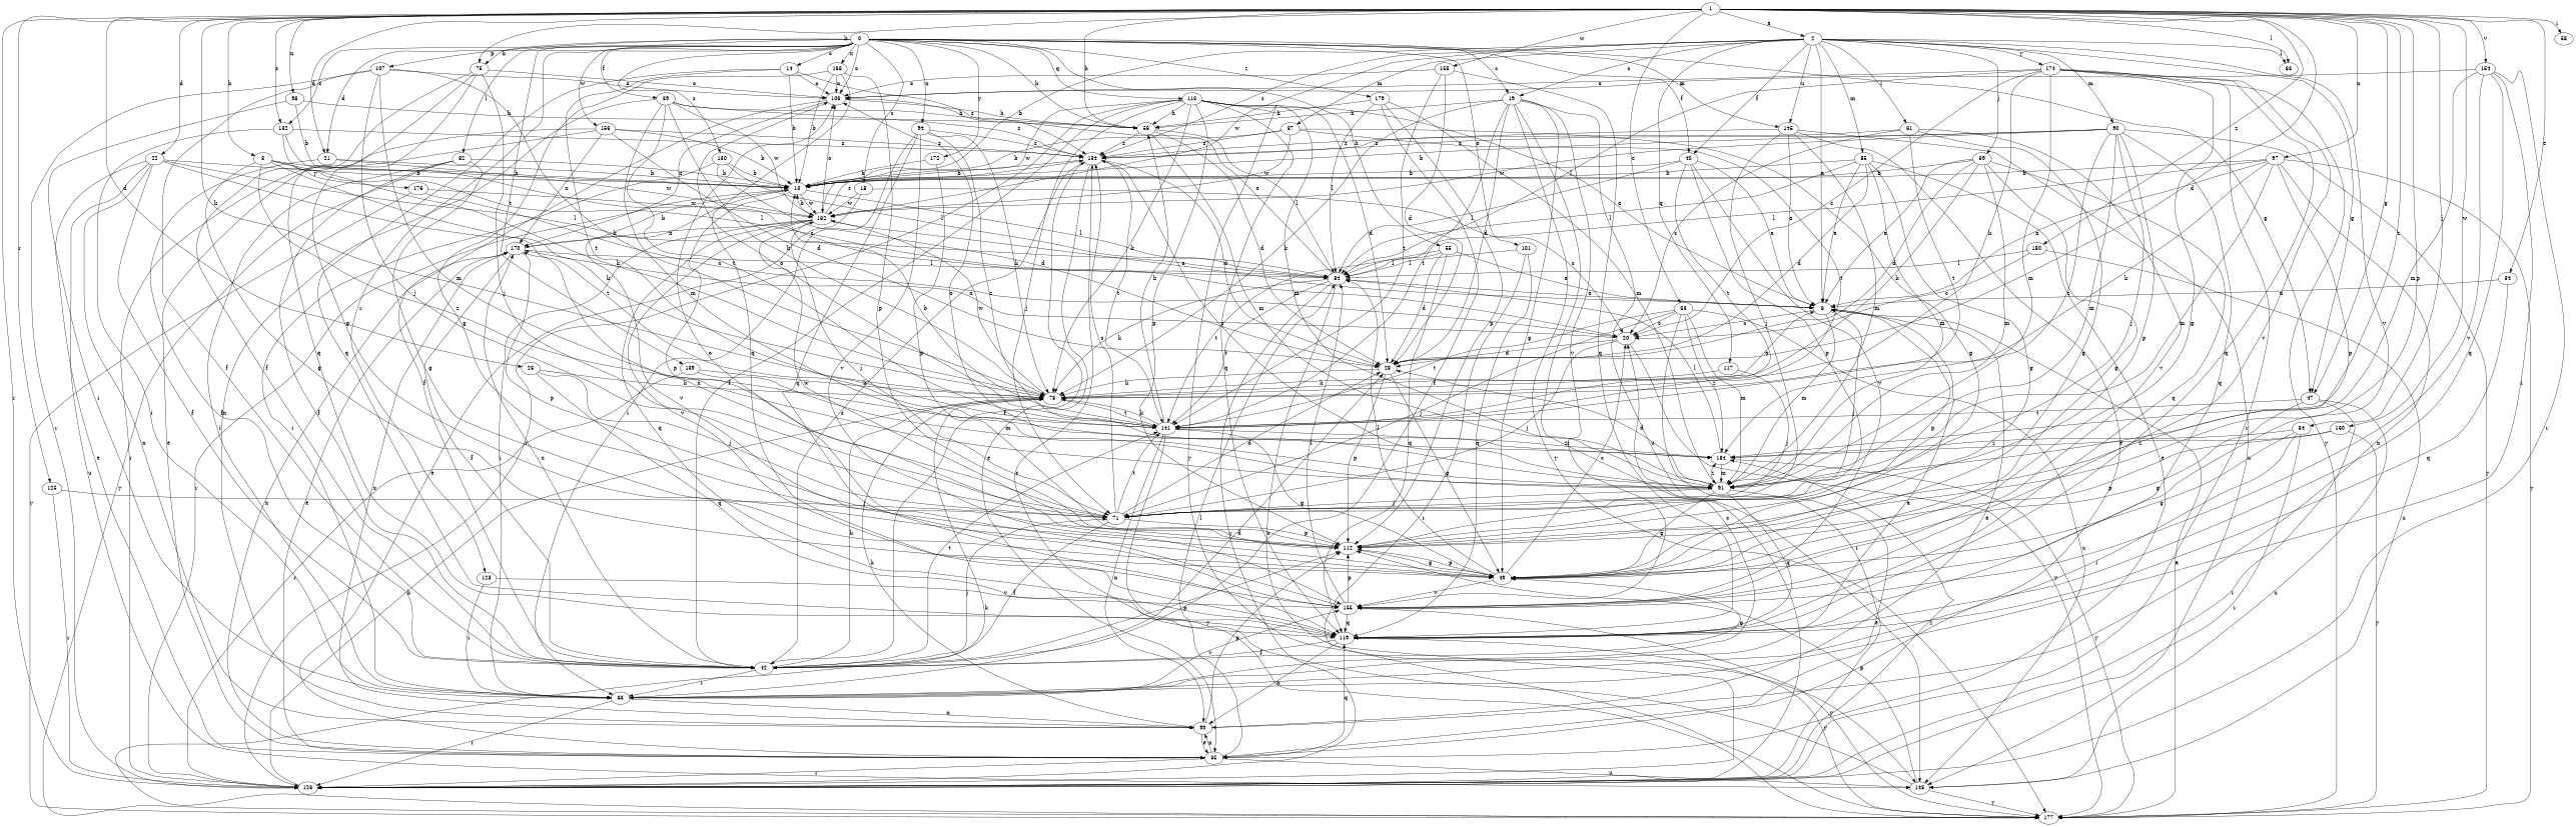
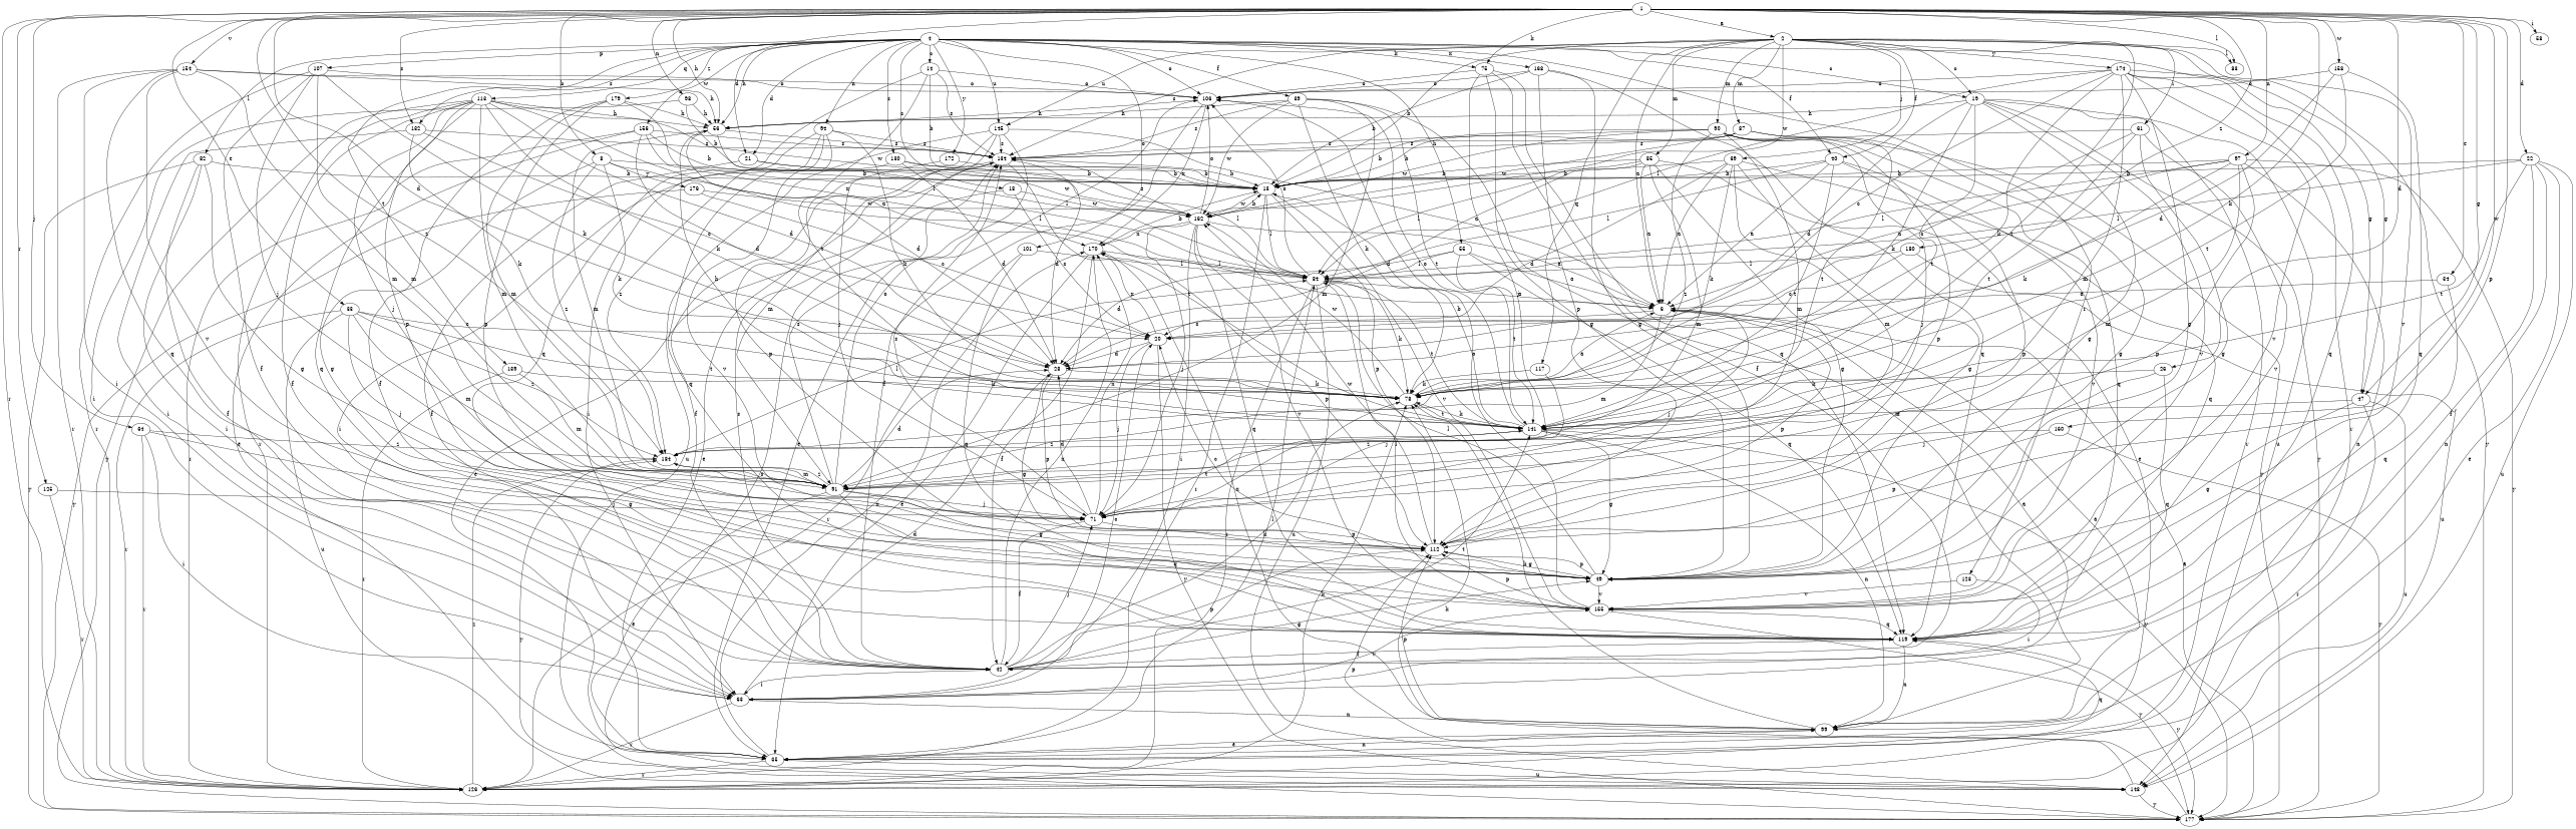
  strict digraph {
-   0
+   0 [label=4]
    14
    18
    19
    21
    39
    40
    47
    55
    56
    75
    82
    94
    101
    106
    107
    113
    123
    130
    132
    139
    145
    156
    168
    172
    179
    13
    134
    141
    119
    162
    20
    35
    28
    78
    126
    155
    49
    148
    177
    42
    91
    99
    112
    6
    84
    71
    63
    184
    170
    1
    2
    8
    22
    26
    33
    34
    58
    64
    83
    97
    98
    125
    154
    158
    160
    180
    61
    n69 [label=69]
    85
    87
    90
    117
    174
    176
    0 -> 14 [label=c]
    0 -> 18 [label=c]
    0 -> 19 [label=c]
    0 -> 21 [label=d]
    0 -> 39 [label=f]
    0 -> 40 [label=f]
    0 -> 47 [label=g]
    0 -> 55 [label=h]
    0 -> 56 [label=h]
    0 -> 75 [label=k]
    0 -> 82 [label=l]
    0 -> 94 [label=n]
    0 -> 101 [label=o]
    0 -> 106 [label=o]
    0 -> 107 [label=p]
    0 -> 113 [label=q]
    0 -> 123 [label=r]
    0 -> 130 [label=s]
    0 -> 132 [label=s]
    0 -> 139 [label=t]
    0 -> 145 [label=u]
    0 -> 156 [label=w]
    0 -> 168 [label=x]
    0 -> 172 [label=y]
    0 -> 179 [label=z]
    14 -> 106 [label=o]
    14 -> 13 [label=b]
    14 -> 134 [label=s]
    14 -> 141 [label=t]
    14 -> 119 [label=q]
    18 -> 162 [label=w]
    18 -> 20 [label=c]
    18 -> 35 [label=e]
    19 -> 56 [label=h]
    19 -> 141 [label=t]
    19 -> 28 [label=d]
    19 -> 78 [label=k]
    19 -> 126 [label=r]
    19 -> 155 [label=v]
    19 -> 49 [label=g]
    19 -> 148 [label=u]
    19 -> 177 [label=y]
    21 -> 13 [label=b]
    21 -> 162 [label=w]
    21 -> 42 [label=f]
    39 -> 56 [label=h]
    39 -> 134 [label=s]
    39 -> 141 [label=t]
    39 -> 162 [label=w]
    39 -> 78 [label=k]
    39 -> 91 [label=m]
    39 -> 99 [label=n]
    40 -> 13 [label=b]
    40 -> 141 [label=t]
    40 -> 155 [label=v]
    40 -> 112 [label=p]
    40 -> 6 [label=a]
    40 -> 84 [label=l]
    47 -> 141 [label=t]
    47 -> 126 [label=r]
    47 -> 49 [label=g]
    47 -> 148 [label=u]
    55 -> 141 [label=t]
    55 -> 119 [label=q]
    55 -> 28 [label=d]
    55 -> 6 [label=a]
    55 -> 84 [label=l]
    56 -> 134 [label=s]
    56 -> 28 [label=d]
    56 -> 91 [label=m]
    56 -> 84 [label=l]
    75 -> 106 [label=o]
    75 -> 119 [label=q]
    75 -> 49 [label=g]
    75 -> 42 [label=f]
    75 -> 71 [label=j]
    82 -> 13 [label=b]
    82 -> 49 [label=g]
    82 -> 177 [label=y]
    82 -> 42 [label=f]
    82 -> 63 [label=i]
    94 -> 134 [label=s]
    94 -> 119 [label=q]
    94 -> 78 [label=k]
    94 -> 155 [label=v]
    94 -> 63 [label=i]
    94 -> 184 [label=z]
    101 -> 119 [label=q]
    101 -> 126 [label=r]
    101 -> 84 [label=l]
    106 -> 56 [label=h]
    106 -> 42 [label=f]
    106 -> 170 [label=x]
    107 -> 106 [label=o]
    107 -> 78 [label=k]
    107 -> 126 [label=r]
    107 -> 42 [label=f]
    107 -> 91 [label=m]
    107 -> 71 [label=j]
    113 -> 56 [label=h]
    113 -> 119 [label=q]
    113 -> 162 [label=w]
    113 -> 28 [label=d]
    113 -> 78 [label=k]
    113 -> 126 [label=r]
    113 -> 177 [label=y]
    113 -> 42 [label=f]
    113 -> 91 [label=m]
    113 -> 112 [label=p]
    113 -> 6 [label=a]
    113 -> 71 [label=j]
    123 -> 155 [label=v]
    123 -> 63 [label=i]
    130 -> 13 [label=b]
    130 -> 28 [label=d]
    130 -> 84 [label=l]
    130 -> 63 [label=i]
    132 -> 134 [label=s]
    132 -> 20 [label=c]
    132 -> 78 [label=k]
    132 -> 63 [label=i]
    139 -> 78 [label=k]
    139 -> 126 [label=r]
    139 -> 91 [label=m]
    145 -> 134 [label=s]
    145 -> 35 [label=e]
    145 -> 148 [label=u]
    145 -> 91 [label=m]
    145 -> 6 [label=a]
    145 -> 71 [label=j]
    156 -> 13 [label=b]
    156 -> 134 [label=s]
    156 -> 35 [label=e]
    156 -> 28 [label=d]
    156 -> 126 [label=r]
    156 -> 170 [label=x]
    168 -> 106 [label=o]
    168 -> 13 [label=b]
    168 -> 119 [label=q]
    168 -> 49 [label=g]
    168 -> 112 [label=p]
    172 -> 13 [label=b]
    172 -> 112 [label=p]
    179 -> 56 [label=h]
    179 -> 42 [label=f]
    179 -> 91 [label=m]
    179 -> 112 [label=p]
    179 -> 84 [label=l]
    13 -> 162 [label=w]
    13 -> 126 [label=r]
    13 -> 155 [label=v]
    13 -> 112 [label=p]
    13 -> 84 [label=l]
    134 -> 13 [label=b]
    134 -> 141 [label=t]
    134 -> 35 [label=e]
    134 -> 28 [label=d]
    134 -> 42 [label=f]
    141 -> 56 [label=h]
    141 -> 106 [label=o]
    141 -> 13 [label=b]
    141 -> 78 [label=k]
    141 -> 49 [label=g]
    141 -> 177 [label=y]
    141 -> 99 [label=n]
    141 -> 184 [label=z]
    119 -> 177 [label=y]
    119 -> 42 [label=f]
    119 -> 99 [label=n]
    162 -> 106 [label=o]
    162 -> 13 [label=b]
    162 -> 134 [label=s]
    162 -> 119 [label=q]
    162 -> 155 [label=v]
    162 -> 6 [label=a]
    162 -> 71 [label=j]
    162 -> 63 [label=i]
    162 -> 170 [label=x]
    20 -> 28 [label=d]
    20 -> 177 [label=y]
    20 -> 71 [label=j]
    20 -> 170 [label=x]
    35 -> 119 [label=q]
    35 -> 126 [label=r]
    35 -> 148 [label=u]
    35 -> 99 [label=n]
    35 -> 84 [label=l]
    35 -> 170 [label=x]
    28 -> 78 [label=k]
    28 -> 49 [label=g]
    28 -> 112 [label=p]
    78 -> 141 [label=t]
    78 -> 162 [label=w]
    78 -> 6 [label=a]
    126 -> 78 [label=k]
    126 -> 184 [label=z]
    155 -> 106 [label=o]
    155 -> 119 [label=q]
    155 -> 177 [label=y]
    155 -> 112 [label=p]
    155 -> 84 [label=l]
    49 -> 20 [label=c]
    49 -> 155 [label=v]
    49 -> 112 [label=p]
    49 -> 84 [label=l]
    148 -> 134 [label=s]
    148 -> 177 [label=y]
    148 -> 112 [label=p]
    177 -> 78 [label=k]
    177 -> 6 [label=a]
    42 -> 134 [label=s]
    42 -> 141 [label=t]
    42 -> 78 [label=k]
    42 -> 49 [label=g]
    42 -> 112 [label=p]
    42 -> 71 [label=j]
    42 -> 63 [label=i]
    42 -> 170 [label=x]
    91 -> 106 [label=o]
    91 -> 134 [label=s]
    91 -> 119 [label=q]
    91 -> 35 [label=e]
    91 -> 28 [label=d]
    91 -> 49 [label=g]
    91 -> 71 [label=j]
    91 -> 184 [label=z]
    99 -> 35 [label=e]
    99 -> 78 [label=k]
    99 -> 112 [label=p]
    99 -> 6 [label=a]
    99 -> 170 [label=x]
    112 -> 162 [label=w]
    112 -> 49 [label=g]
    6 -> 20 [label=c]
    6 -> 91 [label=m]
    6 -> 112 [label=p]
    6 -> 71 [label=j]
    84 -> 106 [label=o]
    84 -> 141 [label=t]
    84 -> 78 [label=k]
    84 -> 126 [label=r]
    84 -> 148 [label=u]
    84 -> 6 [label=a]
    71 -> 134 [label=s]
    71 -> 141 [label=t]
    71 -> 28 [label=d]
    71 -> 42 [label=f]
    71 -> 112 [label=p]
    71 -> 170 [label=x]
    63 -> 20 [label=c]
    63 -> 28 [label=d]
    63 -> 126 [label=r]
    63 -> 155 [label=v]
    63 -> 99 [label=n]
    63 -> 6 [label=a]
    184 -> 177 [label=y]
    184 -> 91 [label=m]
    184 -> 84 [label=l]
    170 -> 13 [label=b]
    170 -> 35 [label=e]
    170 -> 42 [label=f]
    170 -> 112 [label=p]
    170 -> 84 [label=l]
    1 -> 21 [label=d]
    1 -> 47 [label=g]
    1 -> 56 [label=h]
    1 -> 75 [label=k]
    1 -> 132 [label=s]
    1 -> 28 [label=d]
    1 -> 78 [label=k]
    1 -> 126 [label=r]
    1 -> 112 [label=p]
    1 -> 184 [label=z]
    1 -> 2 [label=a]
    1 -> 8 [label=b]
    1 -> 22 [label=d]
    1 -> 26 [label=d]
    1 -> 33 [label=e]
    1 -> 34 [label=e]
    1 -> 58 [label=i]
    1 -> 64 [label=j]
    1 -> 83 [label=l]
    1 -> 97 [label=n]
    1 -> 98 [label=n]
    1 -> 125 [label=r]
    1 -> 154 [label=v]
    1 -> 158 [label=w]
    1 -> 160 [label=w]
    1 -> 180 [label=z]
    2 -> 19 [label=c]
    2 -> 40 [label=f]
    2 -> 47 [label=g]
    2 -> 145 [label=u]
    2 -> 13 [label=b]
    2 -> 134 [label=s]
+   2 -> 141 [label=t]
    2 -> 162 [label=w]
    2 -> 155 [label=v]
    2 -> 6 [label=a]
    2 -> 83 [label=l]
    2 -> 61 [label=i]
    2 -> n69 [label=j]
    2 -> 85 [label=m]
    2 -> 87 [label=m]
    2 -> 90 [label=m]
    2 -> 117 [label=q]
    2 -> 174 [label=y]
    8 -> 13 [label=b]
    8 -> 78 [label=k]
    8 -> 49 [label=g]
    8 -> 84 [label=l]
    8 -> 184 [label=z]
    8 -> 176 [label=y]
    22 -> 13 [label=b]
    22 -> 141 [label=t]
    22 -> 35 [label=e]
    22 -> 148 [label=u]
    22 -> 42 [label=f]
    22 -> 99 [label=n]
    22 -> 84 [label=l]
    26 -> 119 [label=q]
    26 -> 78 [label=k]
    26 -> 71 [label=j]
    33 -> 141 [label=t]
    33 -> 20 [label=c]
    33 -> 126 [label=r]
    33 -> 148 [label=u]
    33 -> 91 [label=m]
    33 -> 71 [label=j]
    33 -> 184 [label=z]
    34 -> 119 [label=q]
    34 -> 6 [label=a]
    64 -> 126 [label=r]
    64 -> 49 [label=g]
    64 -> 63 [label=i]
    64 -> 184 [label=z]
    97 -> 13 [label=b]
    97 -> 78 [label=k]
    97 -> 177 [label=y]
    97 -> 91 [label=m]
    97 -> 99 [label=n]
    97 -> 112 [label=p]
    97 -> 6 [label=a]
    97 -> 84 [label=l]
    98 -> 56 [label=h]
    98 -> 13 [label=b]
    98 -> 63 [label=i]
    125 -> 126 [label=r]
    125 -> 71 [label=j]
+   154 -> 56 [label=h]
    154 -> 106 [label=o]
    154 -> 119 [label=q]
    154 -> 126 [label=r]
    154 -> 155 [label=v]
    154 -> 91 [label=m]
    154 -> 63 [label=i]
    158 -> 106 [label=o]
    158 -> 141 [label=t]
    158 -> 119 [label=q]
    158 -> 28 [label=d]
    160 -> 177 [label=y]
    160 -> 112 [label=p]
    160 -> 184 [label=z]
    180 -> 20 [label=c]
    180 -> 148 [label=u]
    180 -> 84 [label=l]
    61 -> 134 [label=s]
    61 -> 141 [label=t]
    61 -> 20 [label=c]
    61 -> 155 [label=v]
    61 -> 49 [label=g]
    n69 -> 13 [label=b]
    n69 -> 119 [label=q]
    n69 -> 28 [label=d]
    n69 -> 78 [label=k]
    n69 -> 49 [label=g]
    n69 -> 91 [label=m]
    n69 -> 6 [label=a]
    85 -> 13 [label=b]
    85 -> 35 [label=e]
    85 -> 28 [label=d]
    85 -> 49 [label=g]
    85 -> 91 [label=m]
    85 -> 6 [label=a]
    85 -> 84 [label=l]
    87 -> 13 [label=b]
    87 -> 134 [label=s]
    87 -> 141 [label=t]
    87 -> 162 [label=w]
    87 -> 49 [label=g]
    90 -> 13 [label=b]
    90 -> 134 [label=s]
    90 -> 119 [label=q]
    90 -> 162 [label=w]
    90 -> 177 [label=y]
    90 -> 91 [label=m]
    90 -> 112 [label=p]
    90 -> 71 [label=j]
    90 -> 184 [label=z]
    117 -> 78 [label=k]
    117 -> 71 [label=j]
    174 -> 106 [label=o]
    174 -> 119 [label=q]
    174 -> 20 [label=c]
    174 -> 78 [label=k]
    174 -> 126 [label=r]
    174 -> 155 [label=v]
    174 -> 49 [label=g]
    174 -> 177 [label=y]
    174 -> 91 [label=m]
    174 -> 84 [label=l]
    176 -> 162 [label=w]
    176 -> 20 [label=c]
    176 -> 177 [label=y]
  }
